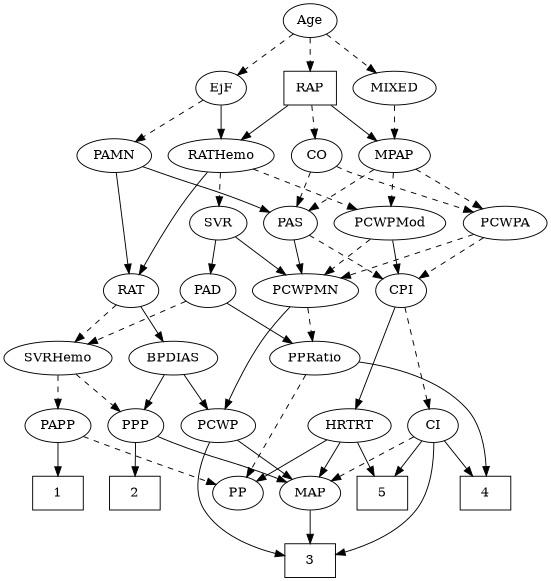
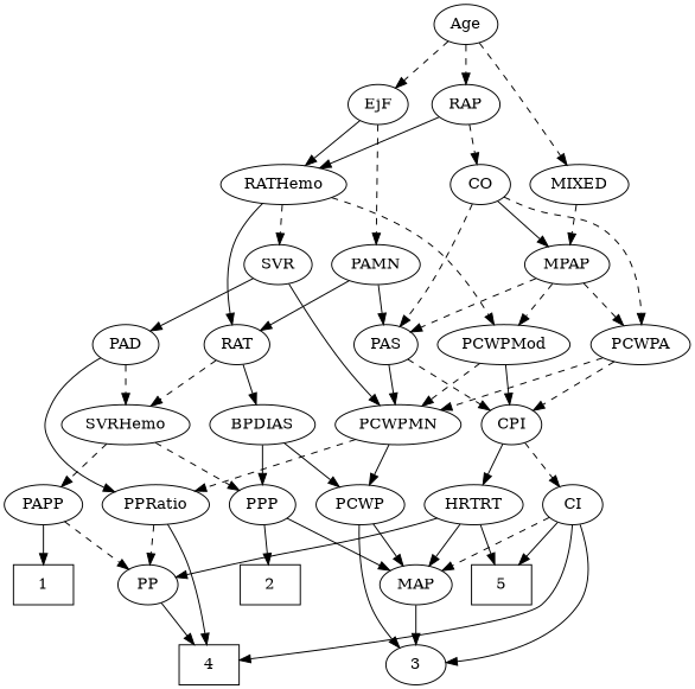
  strict digraph {
    edge [style=solid]
    1 [height=0.5 shape=box width=0.75]
    2 [height=0.5 shape=box width=0.75]
-   3 [height=0.5 shape=box width=0.75]
+   3 [height=0.5 shape=ellipse width=0.75]
    4 [height=0.5 shape=box width=0.75]
    5 [height=0.5 shape=box width=0.75]
    Age [height=0.5 width=0.75]
    EjF [height=0.5 width=0.75]
-   RAP [height=0.5 width=0.77632 shape=box]
+   RAP [height=0.5 width=0.77632]
    MIXED [height=0.5 width=1.1193]
    PAMN [height=0.5 width=1.011]
    RATHemo [height=0.5 width=1.3721]
    MPAP [height=0.5 width=0.97491]
    CO [height=0.5 width=0.75]
    PAS [height=0.5 width=0.75]
    RAT [height=0.5 width=0.75827]
    PCWPMod [height=0.5 width=1.4443]
    SVR [height=0.5 width=0.77632]
    PCWPA [height=0.5 width=1.1555]
    CPI [height=0.5 width=0.75]
    PCWPMN [height=0.5 width=1.3902]
    SVRHemo [height=0.5 width=1.3902]
    BPDIAS [height=0.5 width=1.1735]
    PAD [height=0.5 width=0.79437]
    CI [height=0.5 width=0.75]
    HRTRT [height=0.5 width=1.1013]
    PPRatio [height=0.5 width=1.1013]
    PCWP [height=0.5 width=0.97491]
    PP [height=0.5 width=0.75]
    PAPP [height=0.5 width=0.88464]
    MAP [height=0.5 width=0.84854]
    PPP [height=0.5 width=0.75]
    Age -> EjF [style=dashed]
    Age -> RAP [style=dashed]
    Age -> MIXED [style=dashed]
    EjF -> PAMN [style=dashed]
    EjF -> RATHemo
    RAP -> RATHemo
-   RAP -> MPAP
+   CO -> MPAP
    RAP -> CO [style=dashed]
    MIXED -> MPAP [style=dashed]
    PAMN -> PAS
    PAMN -> RAT
    RATHemo -> RAT
    RATHemo -> PCWPMod [style=dashed]
    RATHemo -> SVR [style=dashed]
    MPAP -> PAS [style=dashed]
    MPAP -> PCWPMod [style=dashed]
    MPAP -> PCWPA [style=dashed]
    CO -> PAS [style=dashed]
    CO -> PCWPA [style=dashed]
    PAS -> CPI [style=dashed]
    PAS -> PCWPMN
    RAT -> SVRHemo [style=dashed]
    RAT -> BPDIAS
    PCWPMod -> CPI
    PCWPMod -> PCWPMN [style=dashed]
    SVR -> PCWPMN
    SVR -> PAD
    PCWPA -> CPI [style=dashed]
    PCWPA -> PCWPMN [style=dashed]
    CPI -> CI [style=dashed]
    CPI -> HRTRT
    PCWPMN -> PPRatio [style=dashed]
    PCWPMN -> PCWP
    SVRHemo -> PAPP [style=dashed]
    SVRHemo -> PPP [style=dashed]
    BPDIAS -> PCWP
    BPDIAS -> PPP
    PAD -> SVRHemo [style=dashed]
    PAD -> PPRatio
    CI -> 3
    CI -> 4
    CI -> 5
    CI -> MAP [style=dashed]
    HRTRT -> 5
    HRTRT -> PP
    HRTRT -> MAP
    PPRatio -> 4
    PPRatio -> PP [style=dashed]
    PCWP -> 3
    PCWP -> MAP
+   PP -> 4
    PAPP -> 1
    PAPP -> PP [style=dashed]
    MAP -> 3
    PPP -> 2
    PPP -> MAP
  }
